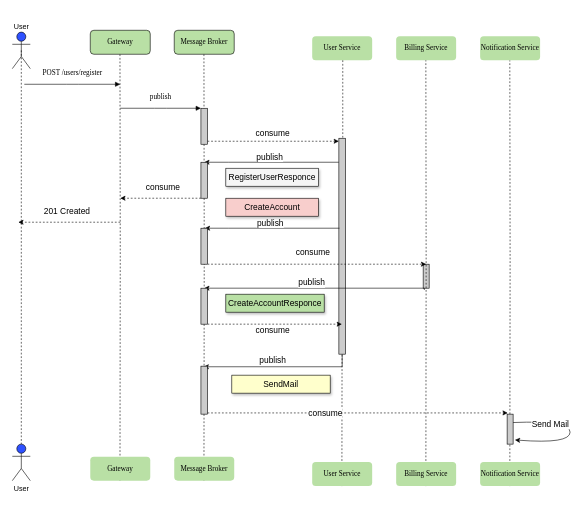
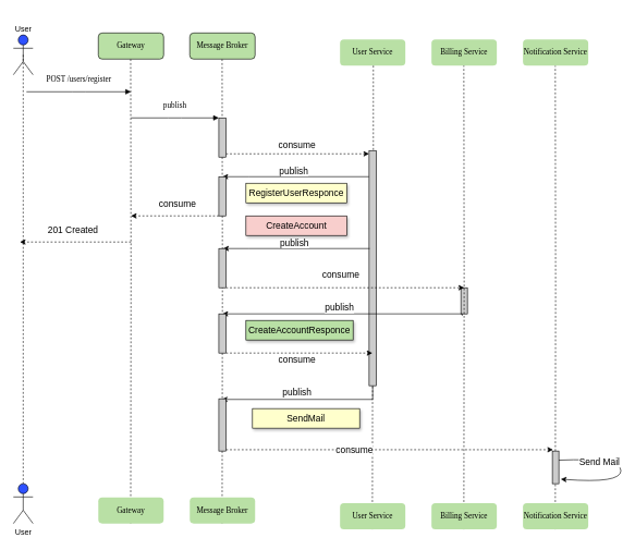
  <mxCell id="0" />
  <mxCell id="1" parent="0" />
  <mxCell id="2" style="edgeStyle=elbowEdgeStyle;rounded=0;sketch=0;orthogonalLoop=1;jettySize=auto;elbow=vertical;html=1;shadow=0;dashed=1;fontSize=14;endArrow=none;endFill=0;" parent="1" source="14" target="5" edge="1"><mxGeometry relative="1" as="geometry" /></mxCell>
  <mxCell id="3" value="User Service" style="shape=umlLifeline;perimeter=lifelinePerimeter;whiteSpace=wrap;html=1;container=1;collapsible=0;recursiveResize=0;outlineConnect=0;rounded=1;shadow=0;comic=0;labelBackgroundColor=none;strokeWidth=1;fontFamily=Verdana;fontSize=12;align=center;fillColor=#B9E0A5;strokeColor=none;" parent="1" vertex="1"><mxGeometry x="520" y="60" width="100" height="630" as="geometry" /></mxCell>
  <mxCell id="4" value="Billing Service" style="shape=umlLifeline;perimeter=lifelinePerimeter;whiteSpace=wrap;html=1;container=1;collapsible=0;recursiveResize=0;outlineConnect=0;rounded=1;shadow=0;comic=0;labelBackgroundColor=none;strokeWidth=1;fontFamily=Verdana;fontSize=12;align=center;fillColor=#B9E0A5;strokeColor=none;" parent="1" vertex="1"><mxGeometry x="660" y="60" width="100" height="40" as="geometry" /></mxCell>
  <mxCell id="5" value="Notification Service" style="shape=umlLifeline;perimeter=lifelinePerimeter;whiteSpace=wrap;html=1;container=1;collapsible=0;recursiveResize=0;outlineConnect=0;rounded=1;shadow=0;comic=0;labelBackgroundColor=none;strokeWidth=1;fontFamily=Verdana;fontSize=12;align=center;fillColor=#B9E0A5;strokeColor=none;" parent="1" vertex="1"><mxGeometry x="800" y="60" width="100" height="40" as="geometry" /></mxCell>
  <mxCell id="6" value="" style="html=1;points=[];perimeter=orthogonalPerimeter;rounded=0;shadow=0;comic=0;labelBackgroundColor=none;strokeWidth=1;fontFamily=Verdana;fontSize=12;align=center;fillColor=#CCCCCC;" parent="1" vertex="1"><mxGeometry x="705" y="440" width="10" height="40" as="geometry" /></mxCell>
  <mxCell id="7" value="" style="html=1;points=[];perimeter=orthogonalPerimeter;rounded=0;shadow=0;comic=0;labelBackgroundColor=none;strokeWidth=1;fontFamily=Verdana;fontSize=12;align=center;fillColor=#CCCCCC;" parent="1" vertex="1"><mxGeometry x="845" y="690" width="10" height="50" as="geometry" /></mxCell>
  <mxCell id="8" value="" style="group" parent="1" vertex="1" connectable="0"><mxGeometry x="20" y="20" width="30" height="650" as="geometry" /></mxCell>
  <mxCell id="9" value="User" style="shape=umlActor;verticalLabelPosition=top;verticalAlign=bottom;html=1;outlineConnect=0;fillColor=#2E51FF;labelPosition=center;align=center;" parent="8" vertex="1"><mxGeometry y="33.051" width="30" height="60.937" as="geometry" /></mxCell>
  <mxCell id="10" style="edgeStyle=elbowEdgeStyle;rounded=0;sketch=0;orthogonalLoop=1;jettySize=auto;elbow=vertical;html=1;entryX=0.51;entryY=0.06;entryDx=0;entryDy=0;entryPerimeter=0;shadow=0;dashed=1;fontSize=14;endArrow=none;endFill=0;" parent="1" source="11" target="3" edge="1"><mxGeometry relative="1" as="geometry" /></mxCell>
  <mxCell id="11" value="User Service" style="shape=umlLifeline;perimeter=lifelinePerimeter;whiteSpace=wrap;html=1;container=0;collapsible=0;recursiveResize=0;outlineConnect=0;rounded=1;shadow=0;comic=0;labelBackgroundColor=none;strokeWidth=1;fontFamily=Verdana;fontSize=12;align=center;fillColor=#B9E0A5;strokeColor=none;" parent="1" vertex="1"><mxGeometry x="520" y="770" width="100" height="50" as="geometry" /></mxCell>
  <mxCell id="12" style="edgeStyle=elbowEdgeStyle;rounded=0;sketch=0;orthogonalLoop=1;jettySize=auto;elbow=vertical;html=1;shadow=0;dashed=1;fontSize=14;endArrow=none;endFill=0;" parent="1" source="13" target="4" edge="1"><mxGeometry relative="1" as="geometry"><mxPoint x="730" y="210" as="targetPoint" /></mxGeometry></mxCell>
  <mxCell id="13" value="Billing Service" style="shape=umlLifeline;perimeter=lifelinePerimeter;whiteSpace=wrap;html=1;container=0;collapsible=0;recursiveResize=0;outlineConnect=0;rounded=1;shadow=0;comic=0;labelBackgroundColor=none;strokeWidth=1;fontFamily=Verdana;fontSize=12;align=center;fillColor=#B9E0A5;strokeColor=none;" parent="1" vertex="1"><mxGeometry x="660" y="770" width="100" height="50" as="geometry" /></mxCell>
  <mxCell id="14" value="Notification Service" style="shape=umlLifeline;perimeter=lifelinePerimeter;whiteSpace=wrap;html=1;container=0;collapsible=0;recursiveResize=0;outlineConnect=0;rounded=1;shadow=0;comic=0;labelBackgroundColor=none;strokeWidth=1;fontFamily=Verdana;fontSize=12;align=center;fillColor=#B9E0A5;strokeColor=none;" parent="1" vertex="1"><mxGeometry x="800" y="770" width="100" height="50" as="geometry" /></mxCell>
  <mxCell id="15" style="edgeStyle=elbowEdgeStyle;rounded=0;sketch=0;orthogonalLoop=1;jettySize=auto;elbow=vertical;html=1;exitX=0.5;exitY=0.5;exitDx=0;exitDy=0;exitPerimeter=0;shadow=0;endArrow=none;endFill=0;dashed=1;" parent="1" source="9" target="53" edge="1"><mxGeometry relative="1" as="geometry"><mxPoint x="35" y="660" as="targetPoint" /></mxGeometry></mxCell>
  <mxCell id="16" style="edgeStyle=elbowEdgeStyle;rounded=0;sketch=0;orthogonalLoop=1;jettySize=auto;elbow=vertical;html=1;shadow=0;dashed=1;endArrow=none;endFill=0;" parent="1" source="17" target="18" edge="1"><mxGeometry relative="1" as="geometry" /></mxCell>
  <mxCell id="17" value="Gateway" style="shape=umlLifeline;perimeter=lifelinePerimeter;whiteSpace=wrap;html=1;container=1;collapsible=0;recursiveResize=0;outlineConnect=0;rounded=1;shadow=0;comic=0;labelBackgroundColor=none;strokeWidth=1;fontFamily=Verdana;fontSize=12;align=center;fillColor=#B9E0A5;size=40;" parent="1" vertex="1"><mxGeometry x="150" y="50" width="100" height="40" as="geometry" /></mxCell>
  <mxCell id="18" value="Gateway" style="shape=umlLifeline;perimeter=lifelinePerimeter;whiteSpace=wrap;html=1;container=0;collapsible=0;recursiveResize=0;outlineConnect=0;rounded=1;shadow=0;comic=0;labelBackgroundColor=none;strokeWidth=1;fontFamily=Verdana;fontSize=12;align=center;fillColor=#B9E0A5;strokeColor=none;" parent="1" vertex="1"><mxGeometry x="150" y="760.94" width="100" height="50" as="geometry" /></mxCell>
  <mxCell id="19" value="POST /users/register" style="html=1;verticalAlign=bottom;endArrow=block;labelBackgroundColor=none;fontFamily=Verdana;fontSize=12;edgeStyle=elbowEdgeStyle;elbow=vertical;" parent="1" edge="1"><mxGeometry y="10" relative="1" as="geometry"><mxPoint x="40" y="140" as="sourcePoint" /><mxPoint x="200" y="140" as="targetPoint" /><Array as="points" /><mxPoint as="offset" /></mxGeometry></mxCell>
  <mxCell id="20" style="edgeStyle=elbowEdgeStyle;rounded=0;sketch=0;orthogonalLoop=1;jettySize=auto;elbow=vertical;html=1;shadow=0;dashed=1;endArrow=none;endFill=0;" parent="1" source="21" target="22" edge="1"><mxGeometry relative="1" as="geometry" /></mxCell>
  <mxCell id="21" value="Message Broker" style="shape=umlLifeline;perimeter=lifelinePerimeter;whiteSpace=wrap;html=1;container=1;collapsible=0;recursiveResize=0;outlineConnect=0;rounded=1;shadow=0;comic=0;labelBackgroundColor=none;strokeWidth=1;fontFamily=Verdana;fontSize=12;align=center;fillColor=#B9E0A5;size=40;" parent="1" vertex="1"><mxGeometry x="290" y="50" width="100" height="40" as="geometry" /></mxCell>
  <mxCell id="22" value="Message Broker" style="shape=umlLifeline;perimeter=lifelinePerimeter;whiteSpace=wrap;html=1;container=0;collapsible=0;recursiveResize=0;outlineConnect=0;rounded=1;shadow=0;comic=0;labelBackgroundColor=none;strokeWidth=1;fontFamily=Verdana;fontSize=12;align=center;fillColor=#B9E0A5;strokeColor=none;" parent="1" vertex="1"><mxGeometry x="290" y="760.94" width="100" height="50" as="geometry" /></mxCell>
  <mxCell id="23" style="edgeStyle=elbowEdgeStyle;rounded=0;sketch=0;orthogonalLoop=1;jettySize=auto;elbow=vertical;html=1;shadow=0;dashed=1;fontSize=14;endArrow=classic;endFill=1;" parent="1" source="25" target="31" edge="1"><mxGeometry relative="1" as="geometry" /></mxCell>
  <mxCell id="24" value="consume" style="edgeLabel;html=1;align=center;verticalAlign=middle;resizable=0;points=[];fontSize=14;" parent="23" vertex="1" connectable="0"><mxGeometry x="0.292" y="-3" relative="1" as="geometry"><mxPoint x="-33" y="-18" as="offset" /></mxGeometry></mxCell>
  <mxCell id="25" value="" style="html=1;points=[];perimeter=orthogonalPerimeter;rounded=0;shadow=0;comic=0;labelBackgroundColor=none;strokeWidth=1;fontFamily=Verdana;fontSize=12;align=center;fillColor=#CCCCCC;" parent="1" vertex="1"><mxGeometry x="334.5" y="180" width="11" height="60" as="geometry" /></mxCell>
  <mxCell id="26" value="publish" style="html=1;verticalAlign=bottom;endArrow=block;labelBackgroundColor=none;fontFamily=Verdana;fontSize=12;edgeStyle=elbowEdgeStyle;elbow=vertical;" parent="1" target="25" edge="1"><mxGeometry y="10" relative="1" as="geometry"><mxPoint x="200" y="180" as="sourcePoint" /><mxPoint x="300" y="170" as="targetPoint" /><Array as="points"><mxPoint x="267" y="180" /></Array><mxPoint as="offset" /></mxGeometry></mxCell>
  <mxCell id="27" style="edgeStyle=elbowEdgeStyle;rounded=0;sketch=0;orthogonalLoop=1;jettySize=auto;elbow=vertical;html=1;shadow=0;fontSize=14;endArrow=classic;endFill=1;" parent="1" source="31" edge="1"><mxGeometry relative="1" as="geometry"><mxPoint x="340" y="270" as="targetPoint" /><Array as="points"><mxPoint x="380" y="270" /></Array></mxGeometry></mxCell>
  <mxCell id="28" value="publish" style="edgeLabel;html=1;align=center;verticalAlign=middle;resizable=0;points=[];fontSize=14;" parent="27" vertex="1" connectable="0"><mxGeometry x="0.036" y="1" relative="1" as="geometry"><mxPoint y="-11" as="offset" /></mxGeometry></mxCell>
  <mxCell id="29" style="edgeStyle=elbowEdgeStyle;rounded=0;sketch=0;orthogonalLoop=1;jettySize=auto;elbow=vertical;html=1;entryX=0.409;entryY=0.017;entryDx=0;entryDy=0;entryPerimeter=0;shadow=0;fontSize=14;endArrow=classic;endFill=1;" parent="1" source="31" target="52" edge="1"><mxGeometry relative="1" as="geometry"><Array as="points"><mxPoint x="460" y="611" /><mxPoint x="460" y="591" /></Array></mxGeometry></mxCell>
  <mxCell id="30" value="publish" style="edgeLabel;html=1;align=center;verticalAlign=middle;resizable=0;points=[];fontSize=14;" parent="29" vertex="1" connectable="0"><mxGeometry x="-0.071" y="2" relative="1" as="geometry"><mxPoint x="-21" y="-13" as="offset" /></mxGeometry></mxCell>
  <mxCell id="31" value="" style="html=1;points=[];perimeter=orthogonalPerimeter;rounded=0;shadow=0;comic=0;labelBackgroundColor=none;strokeWidth=1;fontFamily=Verdana;fontSize=12;align=center;fillColor=#CCCCCC;" parent="1" vertex="1"><mxGeometry x="564.5" y="230" width="11" height="360" as="geometry" /></mxCell>
- <mxCell id="32" value="RegisterUserResponce" style="rounded=0;whiteSpace=wrap;html=1;shadow=1;fontSize=14;strokeColor=#000000;fillColor=#f5f5f5;" parent="1" vertex="1"><mxGeometry x="376" y="280" width="154.5" height="30" as="geometry" /></mxCell>
+ <mxCell id="32" value="RegisterUserResponce" style="rounded=0;whiteSpace=wrap;html=1;shadow=1;fontSize=14;strokeColor=#000000;fillColor=#FFFFCC;" parent="1" vertex="1"><mxGeometry x="376" y="280" width="154.5" height="30" as="geometry" /></mxCell>
  <mxCell id="33" style="edgeStyle=elbowEdgeStyle;rounded=0;sketch=0;orthogonalLoop=1;jettySize=auto;elbow=vertical;html=1;shadow=0;fontSize=14;endArrow=classic;endFill=1;dashed=1;" parent="1" source="35" edge="1"><mxGeometry relative="1" as="geometry"><mxPoint x="200" y="330" as="targetPoint" /></mxGeometry></mxCell>
  <mxCell id="34" value="consume" style="edgeLabel;html=1;align=center;verticalAlign=middle;resizable=0;points=[];fontSize=14;" parent="33" vertex="1" connectable="0"><mxGeometry x="0.286" y="2" relative="1" as="geometry"><mxPoint x="22" y="-22" as="offset" /></mxGeometry></mxCell>
  <mxCell id="35" value="" style="html=1;points=[];perimeter=orthogonalPerimeter;rounded=0;shadow=0;comic=0;labelBackgroundColor=none;strokeWidth=1;fontFamily=Verdana;fontSize=12;align=center;fillColor=#CCCCCC;" parent="1" vertex="1"><mxGeometry x="334.5" y="270" width="11" height="60" as="geometry" /></mxCell>
  <mxCell id="36" style="edgeStyle=elbowEdgeStyle;rounded=0;sketch=0;orthogonalLoop=1;jettySize=auto;elbow=vertical;html=1;shadow=0;fontSize=14;endArrow=classic;endFill=1;dashed=1;" parent="1" edge="1"><mxGeometry relative="1" as="geometry"><mxPoint x="30" y="370" as="targetPoint" /><mxPoint x="200" y="370" as="sourcePoint" /></mxGeometry></mxCell>
  <mxCell id="37" value="201 Created" style="edgeLabel;html=1;align=center;verticalAlign=middle;resizable=0;points=[];fontSize=14;" parent="36" vertex="1" connectable="0"><mxGeometry x="0.282" y="1" relative="1" as="geometry"><mxPoint x="19" y="-21" as="offset" /></mxGeometry></mxCell>
  <mxCell id="38" style="edgeStyle=elbowEdgeStyle;rounded=0;sketch=0;orthogonalLoop=1;jettySize=auto;elbow=vertical;html=1;shadow=0;fontSize=14;endArrow=classic;endFill=1;" parent="1" edge="1"><mxGeometry relative="1" as="geometry"><mxPoint x="341" y="380" as="targetPoint" /><mxPoint x="565.5" y="380" as="sourcePoint" /><Array as="points"><mxPoint x="381" y="380" /></Array></mxGeometry></mxCell>
  <mxCell id="39" value="publish" style="edgeLabel;html=1;align=center;verticalAlign=middle;resizable=0;points=[];fontSize=14;" parent="38" vertex="1" connectable="0"><mxGeometry x="0.036" y="1" relative="1" as="geometry"><mxPoint y="-11" as="offset" /></mxGeometry></mxCell>
  <mxCell id="40" style="edgeStyle=elbowEdgeStyle;rounded=0;sketch=0;orthogonalLoop=1;jettySize=auto;elbow=vertical;html=1;entryX=0.5;entryY=0;entryDx=0;entryDy=0;entryPerimeter=0;shadow=0;dashed=1;fontSize=14;endArrow=classic;endFill=1;" parent="1" source="42" target="6" edge="1"><mxGeometry relative="1" as="geometry"><Array as="points"><mxPoint x="528" y="440" /></Array></mxGeometry></mxCell>
  <mxCell id="41" value="consume" style="edgeLabel;html=1;align=center;verticalAlign=middle;resizable=0;points=[];fontSize=14;" parent="40" vertex="1" connectable="0"><mxGeometry x="-0.086" y="3" relative="1" as="geometry"><mxPoint x="8" y="-17" as="offset" /></mxGeometry></mxCell>
  <mxCell id="42" value="" style="html=1;points=[];perimeter=orthogonalPerimeter;rounded=0;shadow=0;comic=0;labelBackgroundColor=none;strokeWidth=1;fontFamily=Verdana;fontSize=12;align=center;fillColor=#CCCCCC;" parent="1" vertex="1"><mxGeometry x="334.5" y="380" width="11" height="60" as="geometry" /></mxCell>
  <mxCell id="43" value="CreateAccount" style="rounded=0;whiteSpace=wrap;html=1;shadow=1;fontSize=14;strokeColor=#000000;fillColor=#f8cecc;" parent="1" vertex="1"><mxGeometry x="376" y="330" width="154.5" height="30" as="geometry" /></mxCell>
  <mxCell id="44" style="edgeStyle=elbowEdgeStyle;rounded=0;sketch=0;orthogonalLoop=1;jettySize=auto;elbow=vertical;html=1;shadow=0;fontSize=14;endArrow=classic;endFill=1;exitX=0.2;exitY=1.075;exitDx=0;exitDy=0;exitPerimeter=0;" parent="1" source="6" edge="1"><mxGeometry relative="1" as="geometry"><mxPoint x="340" y="480" as="targetPoint" /><mxPoint x="564.5" y="480" as="sourcePoint" /><Array as="points"><mxPoint x="380" y="480" /></Array></mxGeometry></mxCell>
  <mxCell id="45" value="publish" style="edgeLabel;html=1;align=center;verticalAlign=middle;resizable=0;points=[];fontSize=14;" parent="44" vertex="1" connectable="0"><mxGeometry x="0.036" y="1" relative="1" as="geometry"><mxPoint y="-11" as="offset" /></mxGeometry></mxCell>
  <mxCell id="46" style="edgeStyle=elbowEdgeStyle;rounded=0;sketch=0;orthogonalLoop=1;jettySize=auto;elbow=vertical;html=1;shadow=0;dashed=1;fontSize=14;endArrow=classic;endFill=1;" parent="1" source="48" target="3" edge="1"><mxGeometry relative="1" as="geometry"><Array as="points"><mxPoint x="433" y="540" /></Array></mxGeometry></mxCell>
  <mxCell id="47" value="consume" style="edgeLabel;html=1;align=center;verticalAlign=middle;resizable=0;points=[];fontSize=14;" parent="46" vertex="1" connectable="0"><mxGeometry x="-0.103" y="-1" relative="1" as="geometry"><mxPoint x="8" y="9" as="offset" /></mxGeometry></mxCell>
  <mxCell id="48" value="" style="html=1;points=[];perimeter=orthogonalPerimeter;rounded=0;shadow=0;comic=0;labelBackgroundColor=none;strokeWidth=1;fontFamily=Verdana;fontSize=12;align=center;fillColor=#CCCCCC;" parent="1" vertex="1"><mxGeometry x="334.5" y="480" width="11" height="60" as="geometry" /></mxCell>
  <mxCell id="49" value="CreateAccountResponce" style="rounded=0;whiteSpace=wrap;html=1;shadow=1;fontSize=14;strokeColor=#000000;fillColor=#b9e0a5;" parent="1" vertex="1"><mxGeometry x="376" y="490" width="164" height="30" as="geometry" /></mxCell>
  <mxCell id="50" style="edgeStyle=elbowEdgeStyle;rounded=0;sketch=0;orthogonalLoop=1;jettySize=auto;elbow=vertical;html=1;entryX=0.1;entryY=-0.04;entryDx=0;entryDy=0;entryPerimeter=0;shadow=0;fontSize=14;endArrow=classic;endFill=1;dashed=1;" parent="1" source="52" target="7" edge="1"><mxGeometry relative="1" as="geometry"><Array as="points"><mxPoint x="596" y="688" /></Array></mxGeometry></mxCell>
  <mxCell id="51" value="consume" style="edgeLabel;html=1;align=center;verticalAlign=middle;resizable=0;points=[];fontSize=14;" parent="50" vertex="1" connectable="0"><mxGeometry x="-0.219" y="1" relative="1" as="geometry"><mxPoint x="1" as="offset" /></mxGeometry></mxCell>
  <mxCell id="52" value="" style="html=1;points=[];perimeter=orthogonalPerimeter;rounded=0;shadow=0;comic=0;labelBackgroundColor=none;strokeWidth=1;fontFamily=Verdana;fontSize=12;align=center;fillColor=#CCCCCC;" parent="1" vertex="1"><mxGeometry x="334.5" y="610" width="11" height="80" as="geometry" /></mxCell>
  <mxCell id="53" value="User" style="shape=umlActor;verticalLabelPosition=bottom;verticalAlign=top;html=1;outlineConnect=0;fillColor=#2E51FF;" parent="1" vertex="1"><mxGeometry x="20" y="740.003" width="30" height="60.937" as="geometry" /></mxCell>
  <mxCell id="54" value="SendMail" style="rounded=0;whiteSpace=wrap;html=1;shadow=1;fontSize=14;strokeColor=#000000;fillColor=#FFFFCC;" parent="1" vertex="1"><mxGeometry x="386" y="625" width="164" height="30" as="geometry" /></mxCell>
  <mxCell id="55" value="" style="curved=1;endArrow=classic;html=1;shadow=0;fontSize=14;entryX=1.3;entryY=0.86;entryDx=0;entryDy=0;entryPerimeter=0;exitX=1;exitY=0.28;exitDx=0;exitDy=0;exitPerimeter=0;" parent="1" source="7" target="7" edge="1"><mxGeometry width="50" height="50" relative="1" as="geometry"><mxPoint x="910" y="700" as="sourcePoint" /><mxPoint x="550" y="390" as="targetPoint" /><Array as="points"><mxPoint x="950" y="700" /><mxPoint x="950" y="740" /></Array></mxGeometry></mxCell>
  <mxCell id="56" value="Send Mail" style="edgeLabel;html=1;align=center;verticalAlign=middle;resizable=0;points=[];fontSize=14;" parent="55" vertex="1" connectable="0"><mxGeometry x="-0.465" y="-5" relative="1" as="geometry"><mxPoint as="offset" /></mxGeometry></mxCell>
